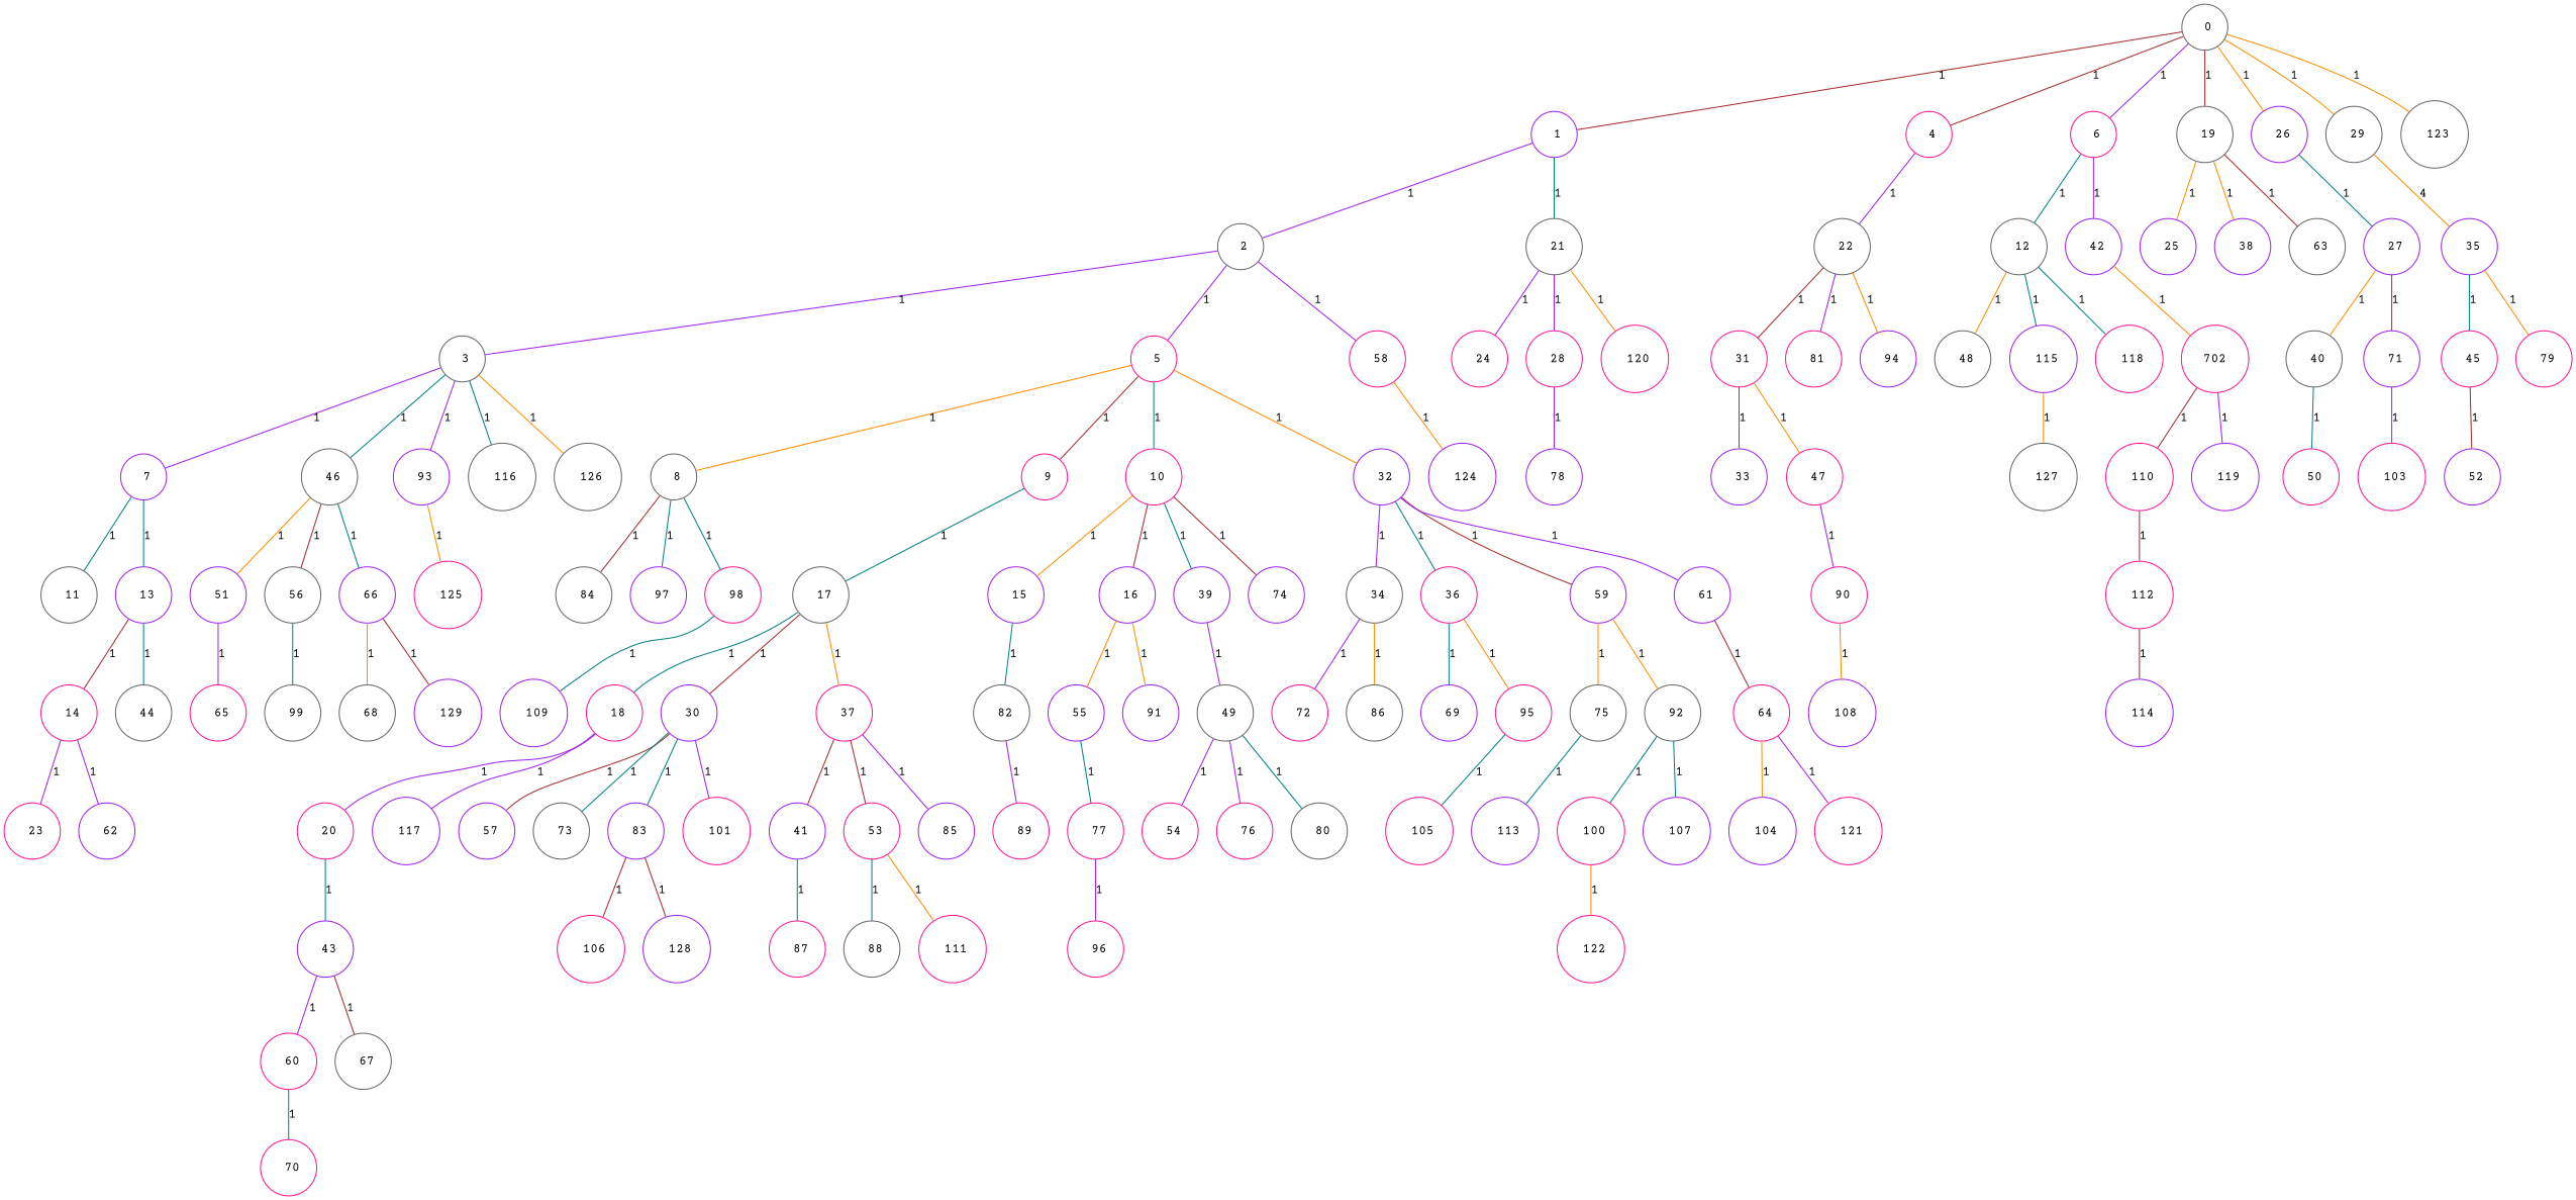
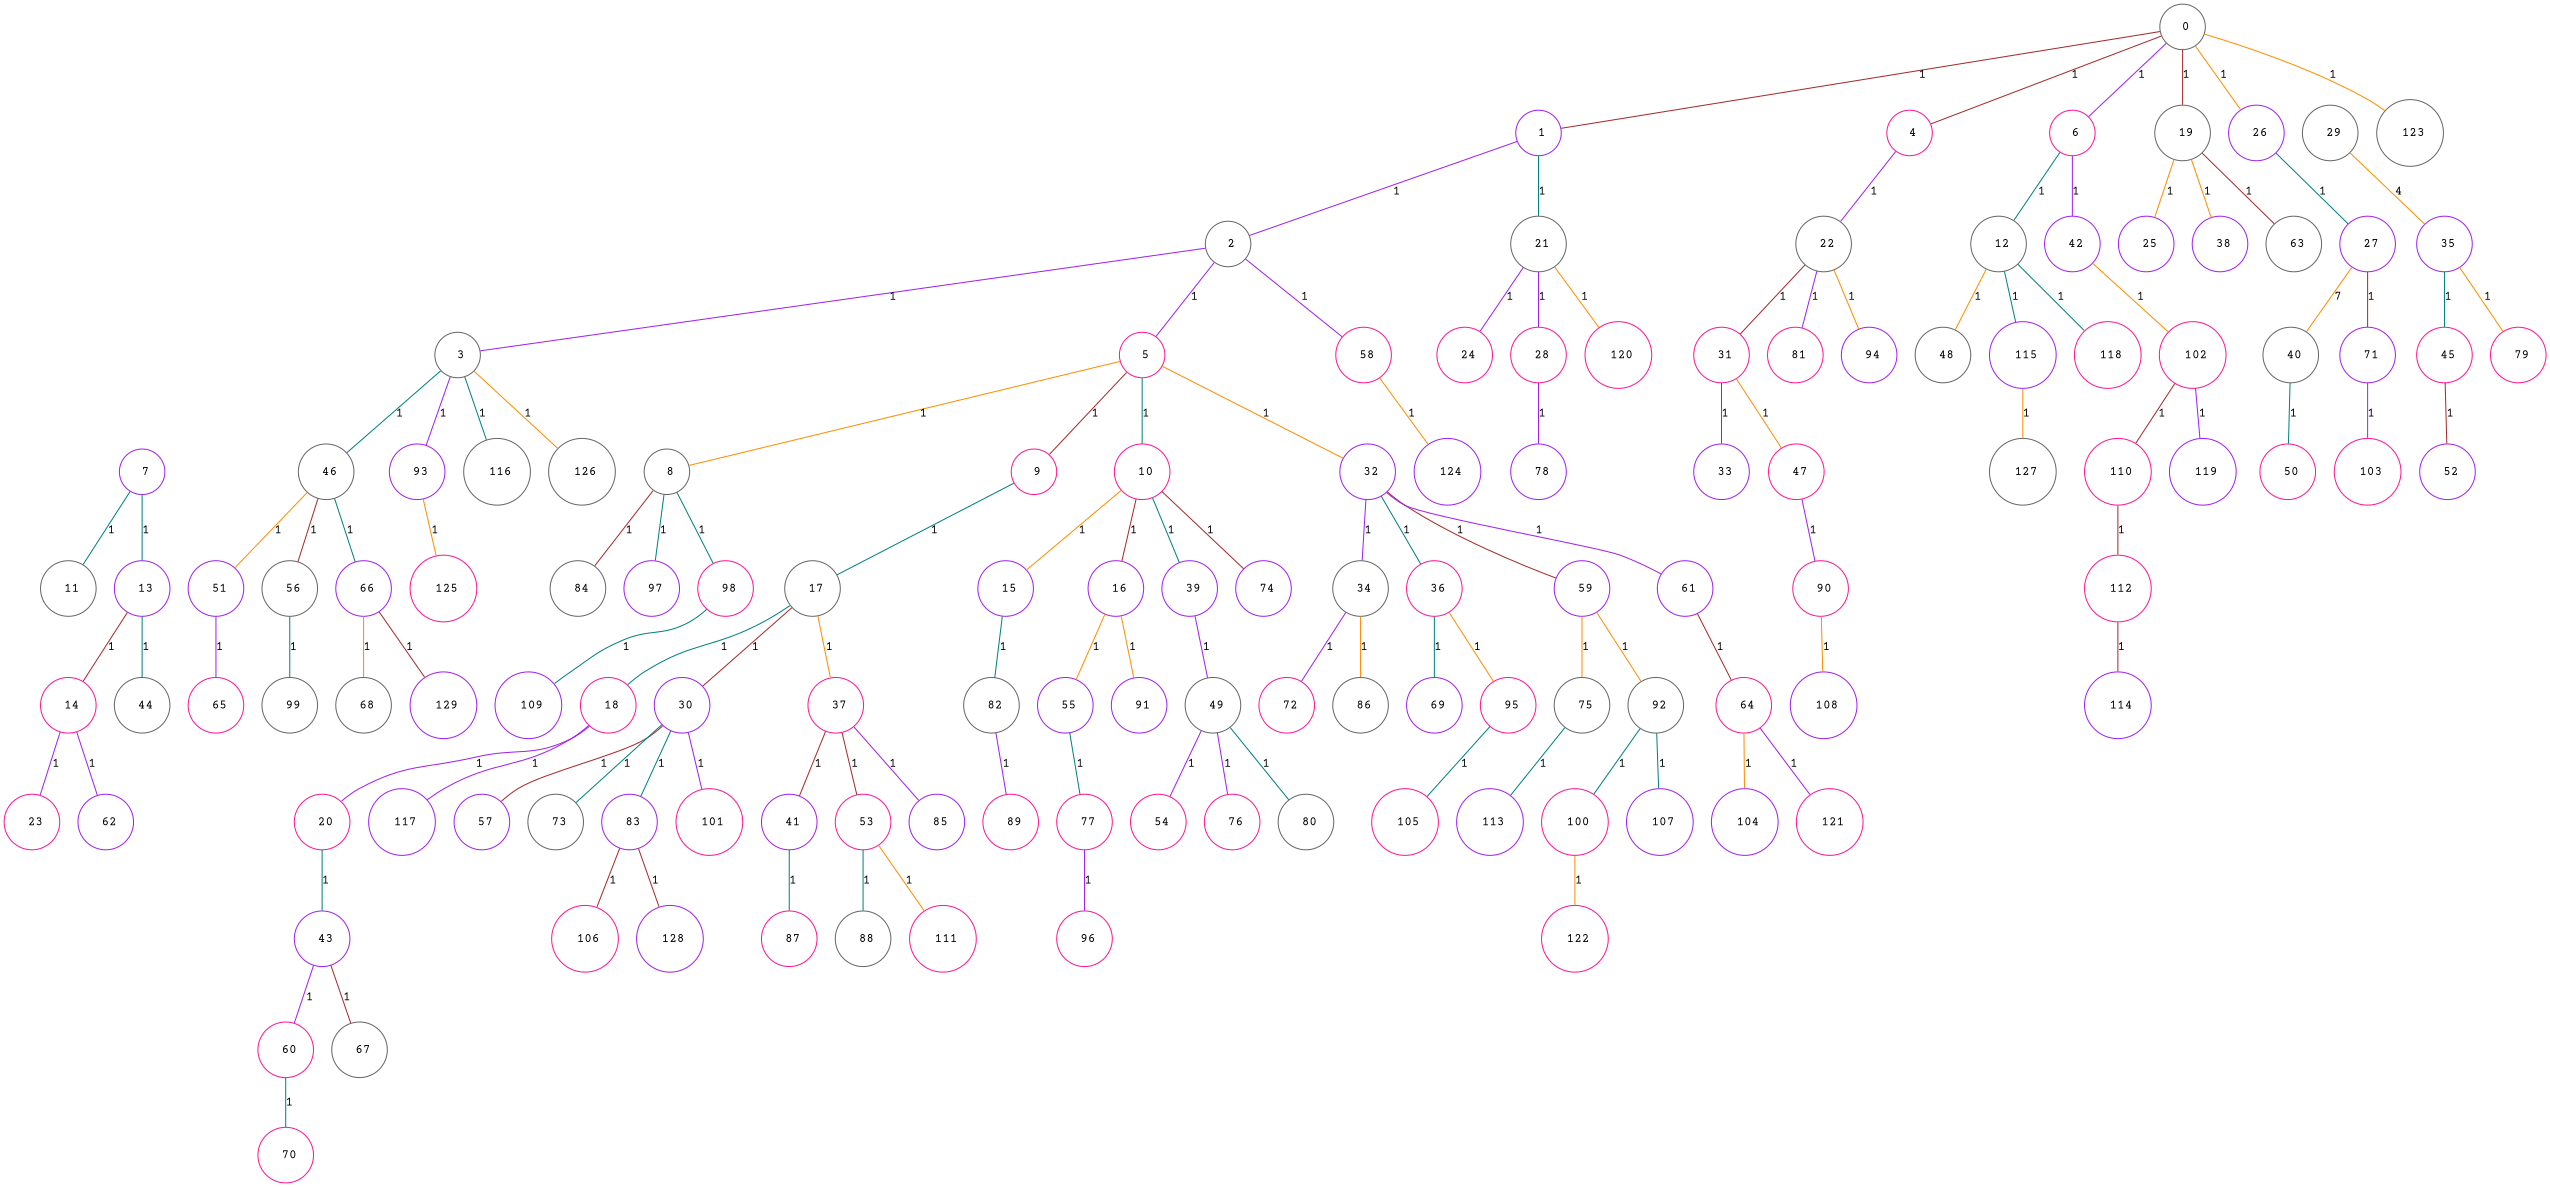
  graph {
    fixedsize="true;"
    fontname="Courier Prime"
    node [color=deeppink fontname="Courier Prime" fontsize=12 hight=.12 shape=circle]
    edge [color=teal fontname="Courier Prime" fontsize=12]
    n1 [color=gray40 label=" 0" width=.12]
    n2 [color=purple label=" 1" width=.12]
    n3 [label=" 4" width=.12]
    n4 [label=" 6" width=.12]
    n5 [color=gray40 label=" 19" width=.12]
    n6 [color=purple label=" 26" width=.12]
    n7 [color=gray40 label=" 29" width=.12]
    n8 [color=gray40 label=" 123" width=.12]
    n9 [color=gray40 label=" 2" width=.12]
    n10 [color=gray40 label=" 21" width=.12]
    n11 [color=gray40 label=" 22" width=.12]
    n12 [color=gray40 label=" 12" width=.12]
    n13 [color=purple label=" 42" width=.12]
    n14 [color=purple label=" 25" width=.12]
    n15 [color=purple label=" 38" width=.12]
    n16 [color=gray40 label=" 63" width=.12]
    n17 [color=purple label=" 27" width=.12]
    n18 [color=purple label=" 35" width=.12]
    n19 [color=gray40 label=" 3" width=.12]
    n20 [label=" 5" width=.12]
    n21 [label=" 58" width=.12]
    n22 [label=" 24" width=.12]
    n23 [label=" 28" width=.12]
    n24 [label=" 120" width=.12]
    n25 [color=purple label=" 7" width=.12]
    n26 [color=gray40 label=" 46" width=.12]
    n27 [color=purple label=" 93" width=.12]
    n28 [color=gray40 label=" 116" width=.12]
    n29 [color=gray40 label=" 126" width=.12]
    n30 [color=gray40 label=" 8" width=.12]
    n31 [label=" 9" width=.12]
    n32 [label=" 10" width=.12]
    n33 [color=purple label=" 32" width=.12]
    n34 [color=purple label=" 124" width=.12]
    n35 [color=gray40 label=" 11" width=.12]
    n36 [color=purple label=" 13" width=.12]
    n37 [color=purple label=" 51" width=.12]
    n38 [color=gray40 label=" 56" width=.12]
    n39 [color=purple label=" 66" width=.12]
    n40 [label=" 125" width=.12]
    n41 [label=" 31" width=.12]
    n42 [label=" 81" width=.12]
    n43 [color=purple label=" 94" width=.12]
    n44 [color=gray40 label=" 84" width=.12]
    n45 [color=purple label=" 97" width=.12]
    n46 [label=" 98" width=.12]
    n47 [color=gray40 label=" 17" width=.12]
    n48 [color=purple label=" 15" width=.12]
    n49 [color=purple label=" 16" width=.12]
    n50 [color=purple label=" 39" width=.12]
    n51 [color=purple label=" 74" width=.12]
    n52 [color=gray40 label=" 34" width=.12]
    n53 [label=" 36" width=.12]
    n54 [color=purple label=" 59" width=.12]
    n55 [color=purple label=" 61" width=.12]
    n56 [color=gray40 label=" 48" width=.12]
    n57 [color=purple label=" 115" width=.12]
    n58 [label=" 118" width=.12]
-   n59 [label=702 width=.12]
+   n59 [label=" 102" width=.12]
    n60 [label=" 14" width=.12]
    n61 [color=gray40 label=" 44" width=.12]
    n62 [color=purple label=" 109" width=.12]
    n63 [label=" 18" width=.12]
    n64 [color=purple label=" 30" width=.12]
    n65 [label=" 37" width=.12]
    n66 [color=gray40 label=" 82" width=.12]
    n67 [color=purple label=" 55" width=.12]
    n68 [color=purple label=" 91" width=.12]
    n69 [color=gray40 label=" 49" width=.12]
    n70 [color=gray40 label=" 127" width=.12]
    n71 [label=" 23" width=.12]
    n72 [color=purple label=" 62" width=.12]
    n73 [label=" 89" width=.12]
    n74 [label=" 77" width=.12]
    n75 [label=" 20" width=.12]
    n76 [color=purple label=" 117" width=.12]
    n77 [color=purple label=" 57" width=.12]
    n78 [color=gray40 label=" 73" width=.12]
    n79 [color=purple label=" 83" width=.12]
    n80 [label=" 101" width=.12]
    n81 [color=purple label=" 41" width=.12]
    n82 [label=" 53" width=.12]
    n83 [color=purple label=" 85" width=.12]
    n84 [color=purple label=" 43" width=.12]
    n85 [label=" 60" width=.12]
    n86 [color=gray40 label=" 67" width=.12]
    n87 [color=purple label=" 78" width=.12]
    n88 [color=purple label=" 33" width=.12]
    n89 [label=" 47" width=.12]
    n90 [color=gray40 label=" 40" width=.12]
    n91 [color=purple label=" 71" width=.12]
    n92 [label=" 50" width=.12]
    n93 [label=" 103" width=.12]
    n94 [label=" 45" width=.12]
    n95 [label=" 79" width=.12]
    n96 [label=" 106" width=.12]
    n97 [color=purple label=" 128" width=.12]
    n98 [label=" 90" width=.12]
    n99 [label=" 72" width=.12]
    n100 [color=gray40 label=" 86" width=.12]
    n101 [color=purple label=" 69" width=.12]
    n102 [label=" 95" width=.12]
    n103 [color=gray40 label=" 75" width=.12]
    n104 [color=gray40 label=" 92" width=.12]
    n105 [label=" 64" width=.12]
    n106 [color=purple label=" 52" width=.12]
    n107 [label=" 105" width=.12]
    n108 [label=" 87" width=.12]
    n109 [color=gray40 label=" 88" width=.12]
    n110 [label=" 111" width=.12]
    n111 [label=" 54" width=.12]
    n112 [label=" 76" width=.12]
    n113 [color=gray40 label=" 80" width=.12]
    n114 [label=" 110" width=.12]
    n115 [color=purple label=" 119" width=.12]
    n116 [label=" 70" width=.12]
    n117 [label=" 65" width=.12]
    n118 [color=gray40 label=" 99" width=.12]
    n119 [color=gray40 label=" 68" width=.12]
    n120 [color=purple label=" 129" width=.12]
    n121 [color=purple label=" 108" width=.12]
    n122 [label=" 96" width=.12]
    n123 [color=purple label=" 113" width=.12]
    n124 [label=" 100" width=.12]
    n125 [color=purple label=" 107" width=.12]
    n126 [color=purple label=" 104" width=.12]
    n127 [label=" 121" width=.12]
    n128 [label=" 122" width=.12]
    n129 [label=" 112" width=.12]
    n130 [color=purple label=" 114" width=.12]
    n1 -- n2 [color=brown label=1]
    n1 -- n3 [color=brown label=1]
    n1 -- n4 [color=purple label=1]
    n1 -- n5 [color=brown label=1]
    n1 -- n6 [color=darkorange label=1]
-   n1 -- n7 [color=darkorange label=1]
    n1 -- n8 [color=darkorange label=1]
    n2 -- n9 [color=purple label=1]
    n2 -- n10 [label=1]
    n3 -- n11 [color=purple label=1]
    n4 -- n12 [label=1]
    n4 -- n13 [color=purple label=1]
    n5 -- n14 [color=darkorange label=1]
    n5 -- n15 [color=darkorange label=1]
    n5 -- n16 [color=brown label=1]
    n6 -- n17 [label=1]
    n7 -- n18 [color=darkorange label=4]
    n9 -- n19 [color=purple label=1]
    n9 -- n20 [color=purple label=1]
    n9 -- n21 [color=purple label=1]
    n10 -- n22 [color=purple label=1]
    n10 -- n23 [color=purple label=1]
    n10 -- n24 [color=darkorange label=1]
    n11 -- n41 [color=brown label=1]
    n11 -- n42 [color=purple label=1]
    n11 -- n43 [color=darkorange label=1]
    n12 -- n56 [color=darkorange label=1]
    n12 -- n57 [label=1]
    n12 -- n58 [label=1]
    n13 -- n59 [color=darkorange label=1]
-   n17 -- n90 [color=darkorange label=1]
+   n17 -- n90 [color=darkorange label=7]
    n17 -- n91 [color=brown label=1]
    n18 -- n94 [label=1]
    n18 -- n95 [color=darkorange label=1]
-   n19 -- n25 [color=purple label=1]
    n19 -- n26 [label=1]
    n19 -- n27 [color=purple label=1]
    n19 -- n28 [label=1]
    n19 -- n29 [color=darkorange label=1]
    n20 -- n30 [color=darkorange label=1]
    n20 -- n31 [color=brown label=1]
    n20 -- n32 [label=1]
    n20 -- n33 [color=darkorange label=1]
    n21 -- n34 [color=darkorange label=1]
    n23 -- n87 [color=purple label=1]
    n25 -- n35 [label=1]
    n25 -- n36 [label=1]
    n26 -- n37 [color=darkorange label=1]
    n26 -- n38 [color=brown label=1]
    n26 -- n39 [label=1]
    n27 -- n40 [color=darkorange label=1]
    n30 -- n44 [color=brown label=1]
    n30 -- n45 [label=1]
    n30 -- n46 [label=1]
    n31 -- n47 [label=1]
    n32 -- n48 [color=darkorange label=1]
    n32 -- n49 [color=brown label=1]
    n32 -- n50 [label=1]
    n32 -- n51 [color=brown label=1]
    n33 -- n52 [color=purple label=1]
    n33 -- n53 [label=1]
    n33 -- n54 [color=brown label=1]
    n33 -- n55 [color=purple label=1]
    n36 -- n60 [color=brown label=1]
    n36 -- n61 [label=1]
    n37 -- n117 [color=purple label=1]
    n38 -- n118 [label=1]
    n39 -- n119 [color=darkorange label=1]
    n39 -- n120 [color=brown label=1]
    n41 -- n88 [label=1]
    n41 -- n89 [color=darkorange label=1]
    n46 -- n62 [label=1]
    n47 -- n63 [label=1]
    n47 -- n64 [color=brown label=1]
    n47 -- n65 [color=darkorange label=1]
    n48 -- n66 [label=1]
    n49 -- n67 [color=darkorange label=1]
    n49 -- n68 [color=darkorange label=1]
    n50 -- n69 [color=purple label=1]
    n52 -- n99 [color=purple label=1]
    n52 -- n100 [color=darkorange label=1]
    n53 -- n101 [label=1]
    n53 -- n102 [color=darkorange label=1]
    n54 -- n103 [color=darkorange label=1]
    n54 -- n104 [color=darkorange label=1]
    n55 -- n105 [color=brown label=1]
    n57 -- n70 [color=darkorange label=1]
    n59 -- n114 [color=brown label=1]
    n59 -- n115 [color=purple label=1]
    n60 -- n71 [color=purple label=1]
    n60 -- n72 [color=purple label=1]
    n63 -- n75 [color=purple label=1]
    n63 -- n76 [color=purple label=1]
    n64 -- n77 [color=brown label=1]
    n64 -- n78 [label=1]
    n64 -- n79 [label=1]
    n64 -- n80 [color=purple label=1]
    n65 -- n81 [color=brown label=1]
    n65 -- n82 [color=brown label=1]
    n65 -- n83 [color=purple label=1]
    n66 -- n73 [color=purple label=1]
    n67 -- n74 [label=1]
    n69 -- n111 [color=purple label=1]
    n69 -- n112 [color=purple label=1]
    n69 -- n113 [label=1]
    n74 -- n122 [color=purple label=1]
    n75 -- n84 [label=1]
    n79 -- n96 [color=brown label=1]
    n79 -- n97 [color=brown label=1]
    n81 -- n108 [label=1]
    n82 -- n109 [label=1]
    n82 -- n110 [color=darkorange label=1]
    n84 -- n85 [color=purple label=1]
    n84 -- n86 [color=brown label=1]
    n85 -- n116 [label=1]
    n89 -- n98 [color=purple label=1]
    n90 -- n92 [label=1]
    n91 -- n93 [color=purple label=1]
    n94 -- n106 [color=brown label=1]
    n98 -- n121 [color=darkorange label=1]
    n102 -- n107 [label=1]
    n103 -- n123 [label=1]
    n104 -- n124 [label=1]
    n104 -- n125 [label=1]
    n105 -- n126 [color=darkorange label=1]
    n105 -- n127 [color=purple label=1]
    n114 -- n129 [color=brown label=1]
    n124 -- n128 [color=darkorange label=1]
    n129 -- n130 [color=brown label=1]
  }
